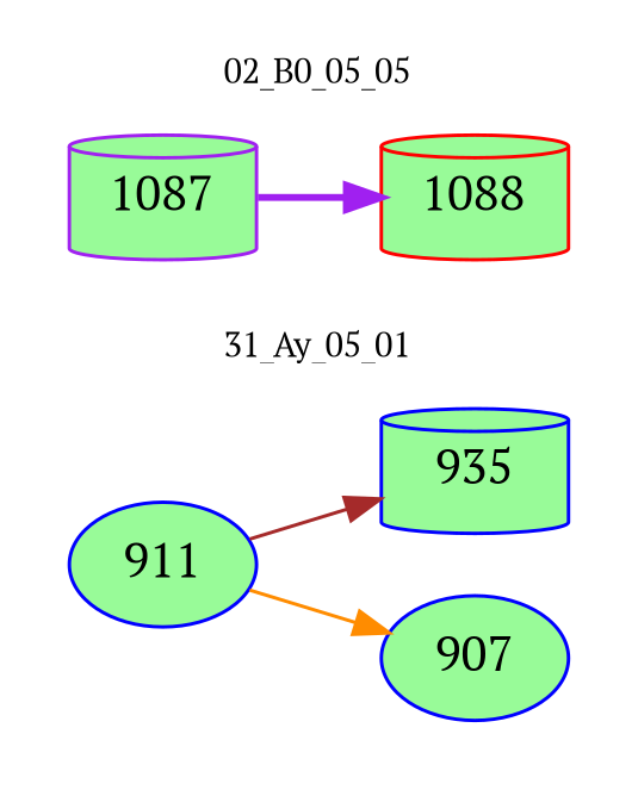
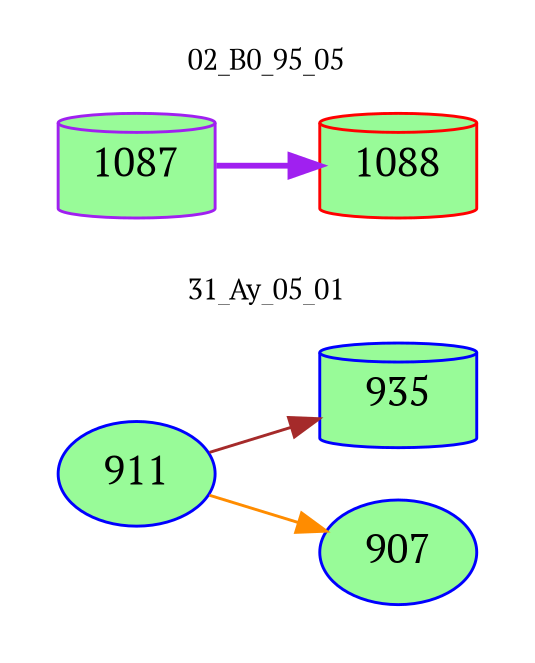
  digraph {
    fontname="PT Serif"
    rankdir=LR
    node [color=blue fillcolor=palegreen fontname="PT Serif" shape=cylinder style=filled]
    edge [fontname="PT Serif" style=solid]
    n1 [label=911 shape=ellipse]
    n2 [label=907 shape=ellipse]
    n3 [label=935]
    n4 [color=purple label=1087]
    n5 [color=red label=1088]
    subgraph cluster_1 {
      color=white
      fontsize=10
      label="31_Ay_05_01"
      n1
      n2
      n3
    }
    subgraph cluster_2 {
      color=white
      fontsize=10
-     label="02_B0_05_05"
+     label="02_B0_95_05"
      n4
      n5
    }
    n1 -> n2 [color=darkorange]
    n1 -> n3 [color=brown]
    n4 -> n5 [color=purple style=bold]
  }
